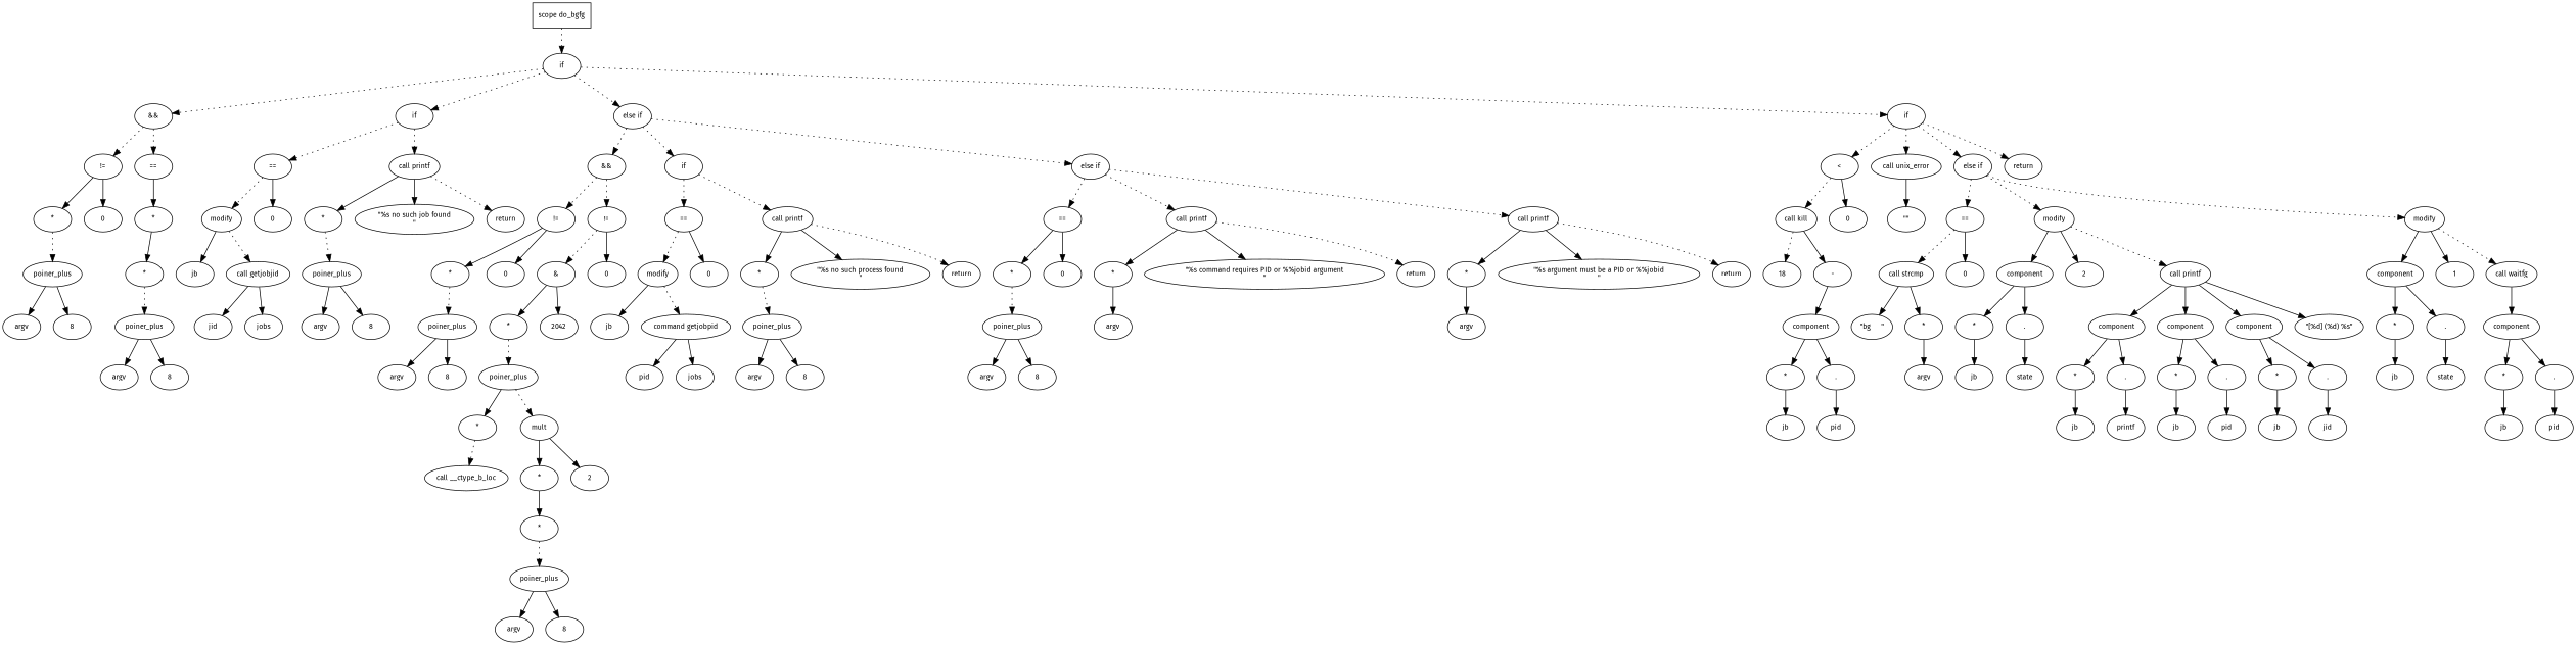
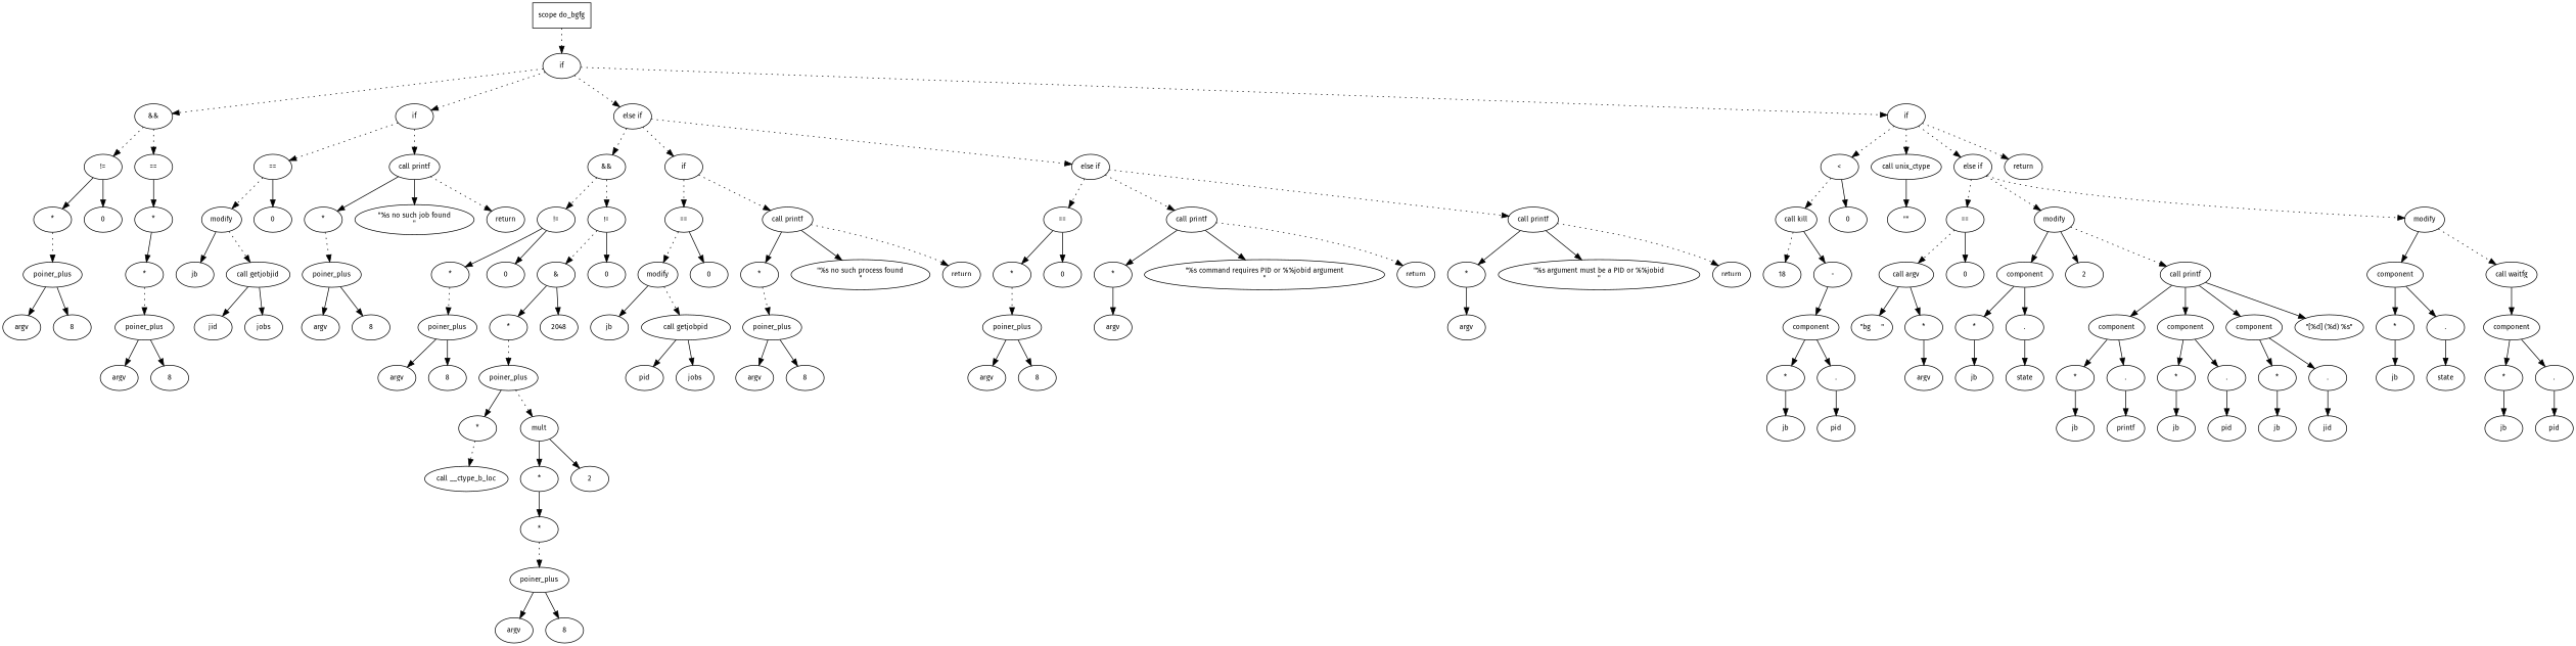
  digraph {
    fontname="Fira Sans"
    fontsize=10
    node [fontname="Fira Sans" fontsize=10 shape=ellipse]
    edge [fontname="Fira Sans" fontsize=10]
    n1 [label="scope do_bgfg" shape=box]
    n2 [label=if]
    n3 [label="&&"]
    n4 [label=if]
    n5 [label="else if"]
    n6 [label=if]
    n7 [label="!="]
    n8 [label="=="]
    n9 [label="=="]
    n10 [label="call printf"]
    n11 [label="&&"]
    n12 [label=if]
    n13 [label="else if"]
    n14 [label="<"]
-   n15 [label="call unix_error"]
+   n15 [label="call unix_ctype"]
    n16 [label="else if"]
    n17 [label=return]
    n18 [label="*"]
    n19 [label=0]
    n20 [label="*"]
    n21 [label=poiner_plus]
    n22 [label=argv]
    n23 [label=8]
    n24 [label="*"]
    n25 [label=poiner_plus]
    n26 [label=argv]
    n27 [label=8]
    n28 [label=modify]
    n29 [label=0]
    n30 [label="*"]
    n31 [label="\"%s no such job found\n\""]
    n32 [label=return]
    n33 [label=jb]
    n34 [label="call getjobjid"]
    n35 [label=jid]
    n36 [label=jobs]
    n37 [label=poiner_plus]
    n38 [label=argv]
    n39 [label=8]
    n40 [label="!="]
    n41 [label="!="]
    n42 [label="=="]
    n43 [label="call printf"]
    n44 [label="=="]
    n45 [label="call printf"]
    n46 [label="call printf"]
    n47 [label="*"]
    n48 [label=0]
    n49 [label="&"]
    n50 [label=0]
    n51 [label=poiner_plus]
    n52 [label=argv]
    n53 [label=8]
    n54 [label="*"]
-   n55 [label=2042]
+   n55 [label=2048]
    n56 [label=poiner_plus]
    n57 [label="*"]
    n58 [label=mult]
    n59 [label="call __ctype_b_loc"]
    n60 [label="*"]
    n61 [label=2]
    n62 [label="*"]
    n63 [label=poiner_plus]
    n64 [label=argv]
    n65 [label=8]
    n66 [label=modify]
    n67 [label=0]
    n68 [label="*"]
    n69 [label="\"%s no such process found\n\""]
    n70 [label=return]
    n71 [label=jb]
-   n72 [label="command getjobpid"]
+   n72 [label="call getjobpid"]
    n73 [label=pid]
    n74 [label=jobs]
    n75 [label=poiner_plus]
    n76 [label=argv]
    n77 [label=8]
    n78 [label="*"]
    n79 [label=0]
    n80 [label="*"]
    n81 [label="\"%s command requires PID or %%jobid argument\n\""]
    n82 [label=return]
    n83 [label="*"]
    n84 [label="\"%s argument must be a PID or %%jobid\n\""]
    n85 [label=return]
    n86 [label=poiner_plus]
    n87 [label=argv]
    n88 [label=8]
    n89 [label=argv]
    n90 [label=argv]
    n91 [label="call kill"]
    n92 [label=0]
    n93 [label="\"\""]
    n94 [label="=="]
    n95 [label=modify]
    n96 [label=modify]
    n97 [label=18]
    n98 [label="-"]
    n99 [label=component]
    n100 [label="*"]
    n101 [label="."]
    n102 [label=jb]
    n103 [label=pid]
-   n104 [label="call strcmp"]
+   n104 [label="call argv"]
    n105 [label=0]
    n106 [label=component]
    n107 [label=2]
    n108 [label="call printf"]
    n109 [label=component]
-   n110 [label=1]
    n111 [label="call waitfg"]
    n112 [label="\"bg     \""]
    n113 [label="*"]
    n114 [label=argv]
    n115 [label="*"]
    n116 [label="."]
    n117 [label=component]
    n118 [label=component]
    n119 [label=component]
    n120 [label="\"[%d] (%d) %s\""]
    n121 [label=jb]
    n122 [label=state]
    n123 [label="*"]
    n124 [label="."]
    n125 [label="*"]
    n126 [label="."]
    n127 [label="*"]
    n128 [label="."]
    n129 [label=jb]
    n130 [label=printf]
    n131 [label=jb]
    n132 [label=pid]
    n133 [label=jb]
    n134 [label=jid]
    n135 [label="*"]
    n136 [label="."]
    n137 [label=component]
    n138 [label=jb]
    n139 [label=state]
    n140 [label="*"]
    n141 [label="."]
    n142 [label=jb]
    n143 [label=pid]
    n1 -> n2 [style=dotted]
    n2 -> n3 [style=dotted]
    n2 -> n4 [style=dotted]
    n2 -> n5 [style=dotted]
    n2 -> n6 [style=dotted]
    n3 -> n7 [style=dotted]
    n3 -> n8 [style=dotted]
    n4 -> n9 [style=dotted]
    n4 -> n10 [style=dotted]
    n5 -> n11 [style=dotted]
    n5 -> n12 [style=dotted]
    n5 -> n13 [style=dotted]
    n6 -> n14 [style=dotted]
    n6 -> n15 [style=dotted]
    n6 -> n16 [style=dotted]
    n6 -> n17 [style=dotted]
    n7 -> n18
    n7 -> n19
    n8 -> n20
    n9 -> n28 [style=dotted]
    n9 -> n29
    n10 -> n30
    n10 -> n31
    n10 -> n32 [style=dotted]
    n11 -> n40 [style=dotted]
    n11 -> n41 [style=dotted]
    n12 -> n42 [style=dotted]
    n12 -> n43 [style=dotted]
    n13 -> n44 [style=dotted]
    n13 -> n45 [style=dotted]
    n13 -> n46 [style=dotted]
    n14 -> n91 [style=dotted]
    n14 -> n92
    n15 -> n93
    n16 -> n94 [style=dotted]
    n16 -> n95 [style=dotted]
    n16 -> n96 [style=dotted]
    n18 -> n21 [style=dotted]
    n20 -> n24
    n21 -> n22
    n21 -> n23
    n24 -> n25 [style=dotted]
    n25 -> n26
    n25 -> n27
    n28 -> n33
    n28 -> n34 [style=dotted]
    n30 -> n37 [style=dotted]
    n34 -> n35
    n34 -> n36
    n37 -> n38
    n37 -> n39
    n40 -> n47
    n40 -> n48
    n41 -> n49 [style=dotted]
    n41 -> n50
    n42 -> n66 [style=dotted]
    n42 -> n67
    n43 -> n68
    n43 -> n69
    n43 -> n70 [style=dotted]
    n44 -> n78
    n44 -> n79
    n45 -> n80
    n45 -> n81
    n45 -> n82 [style=dotted]
    n46 -> n83
    n46 -> n84
    n46 -> n85 [style=dotted]
    n47 -> n51 [style=dotted]
    n49 -> n54
    n49 -> n55
    n51 -> n52
    n51 -> n53
    n54 -> n56 [style=dotted]
    n56 -> n57
    n56 -> n58 [style=dotted]
    n57 -> n59 [style=dotted]
    n58 -> n60
    n58 -> n61
    n60 -> n62
    n62 -> n63 [style=dotted]
    n63 -> n64
    n63 -> n65
    n66 -> n71
    n66 -> n72 [style=dotted]
    n68 -> n75 [style=dotted]
    n72 -> n73
    n72 -> n74
    n75 -> n76
    n75 -> n77
    n78 -> n86 [style=dotted]
    n80 -> n89
    n83 -> n90
    n86 -> n87
    n86 -> n88
    n91 -> n97 [style=dotted]
    n91 -> n98
    n94 -> n104 [style=dotted]
    n94 -> n105
    n95 -> n106
    n95 -> n107
    n95 -> n108 [style=dotted]
    n96 -> n109
-   n96 -> n110
    n96 -> n111 [style=dotted]
    n98 -> n99
    n99 -> n100
    n99 -> n101
    n100 -> n102
    n101 -> n103
    n104 -> n112
    n104 -> n113
    n106 -> n115
    n106 -> n116
    n108 -> n117
    n108 -> n118
    n108 -> n119
    n108 -> n120
    n109 -> n135
    n109 -> n136
    n111 -> n137
    n113 -> n114
    n115 -> n121
    n116 -> n122
    n117 -> n123
    n117 -> n124
    n118 -> n125
    n118 -> n126
    n119 -> n127
    n119 -> n128
    n123 -> n129
    n124 -> n130
    n125 -> n131
    n126 -> n132
    n127 -> n133
    n128 -> n134
    n135 -> n138
    n136 -> n139
    n137 -> n140
    n137 -> n141
    n140 -> n142
    n141 -> n143
  }
